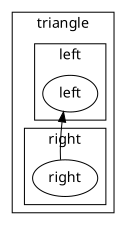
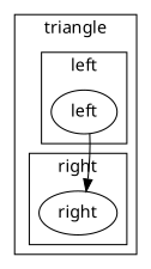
  digraph {
    fontname="Noto Sans"
    nodesep=0.25
    ranksep=0.25
    node [fontname="Noto Sans"]
    n1 [label=left]
    n2 [label=right]
    invisible [shape=point style=invis]
    subgraph cluster_1 {
      label=triangle
      invisible
      subgraph cluster_2 {
        label=left
        n1
      }
      subgraph cluster_3 {
        label=right
        n2
      }
    }
-   n2 -> n1 [fontname="Noto Sans"]
+   n1 -> n2 [fontname="Noto Sans"]
  }
